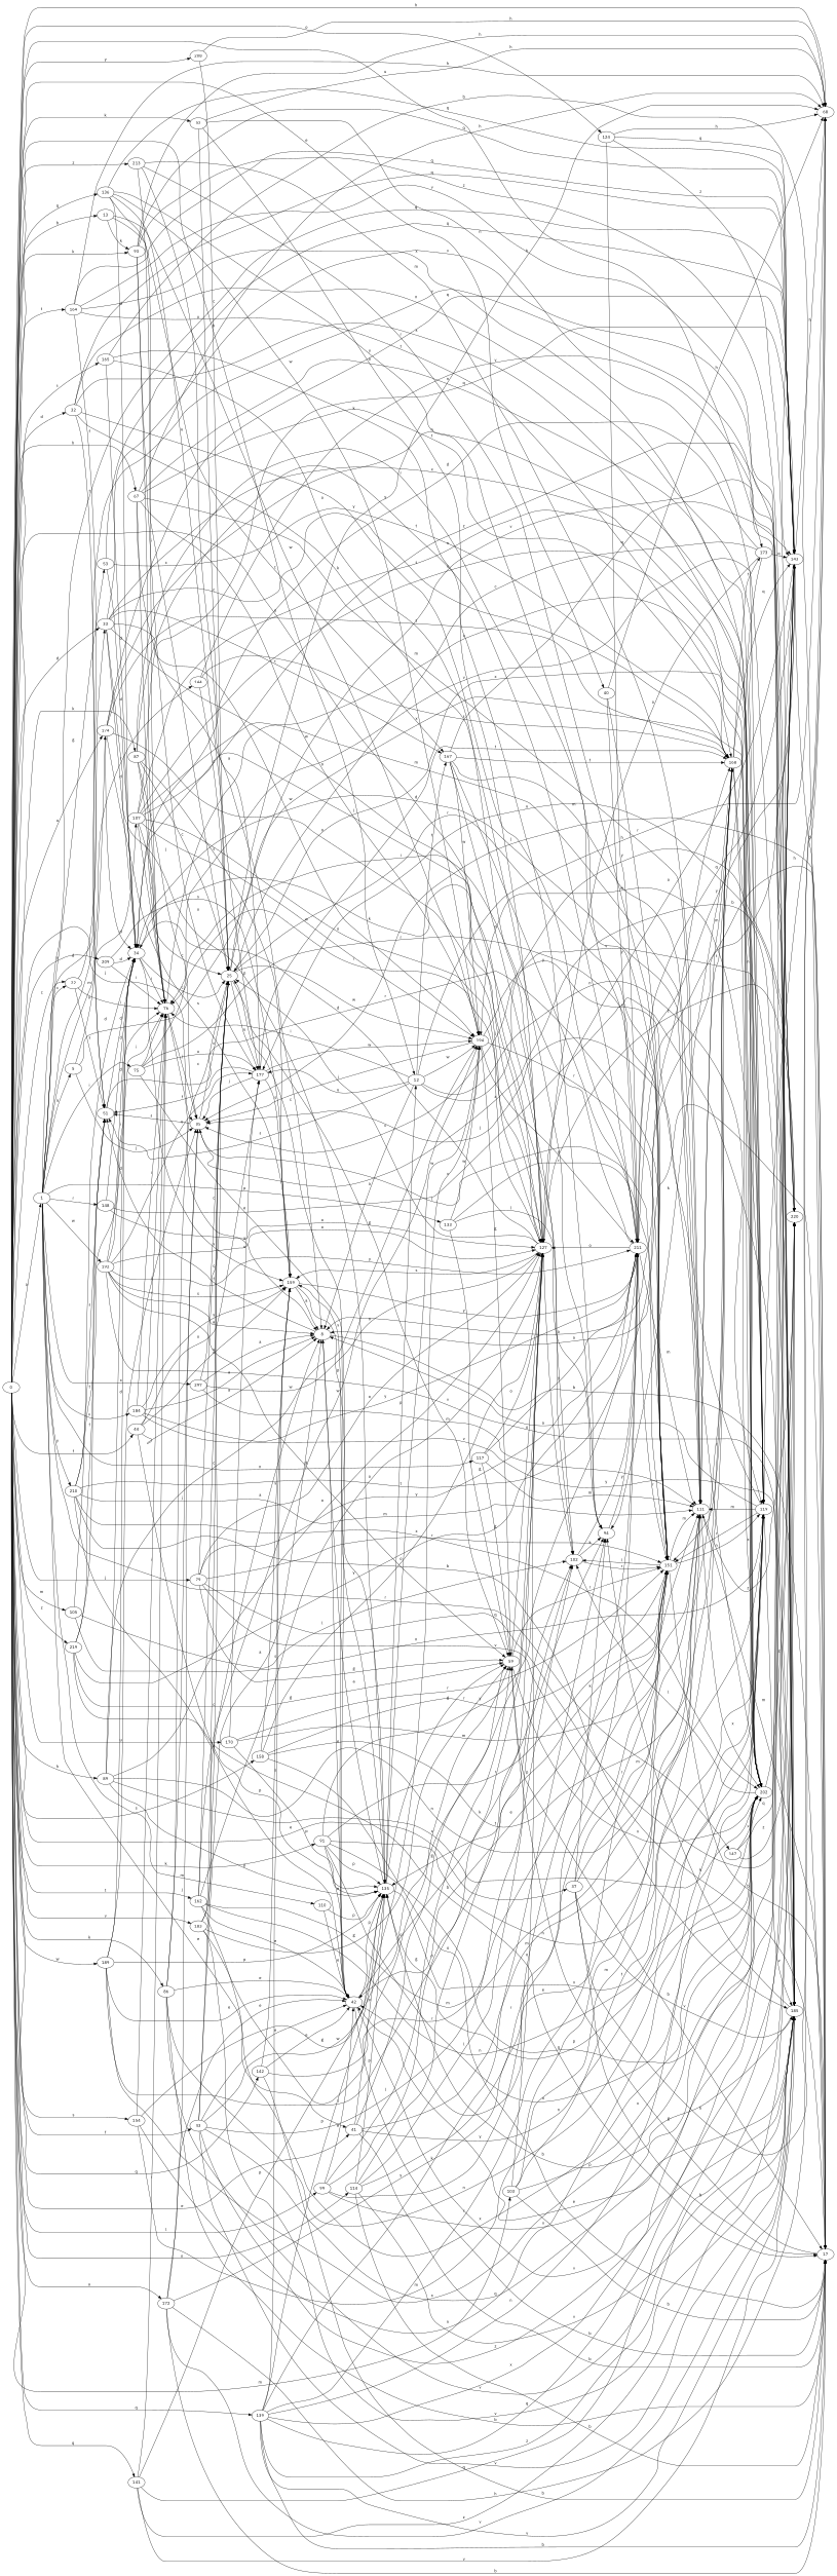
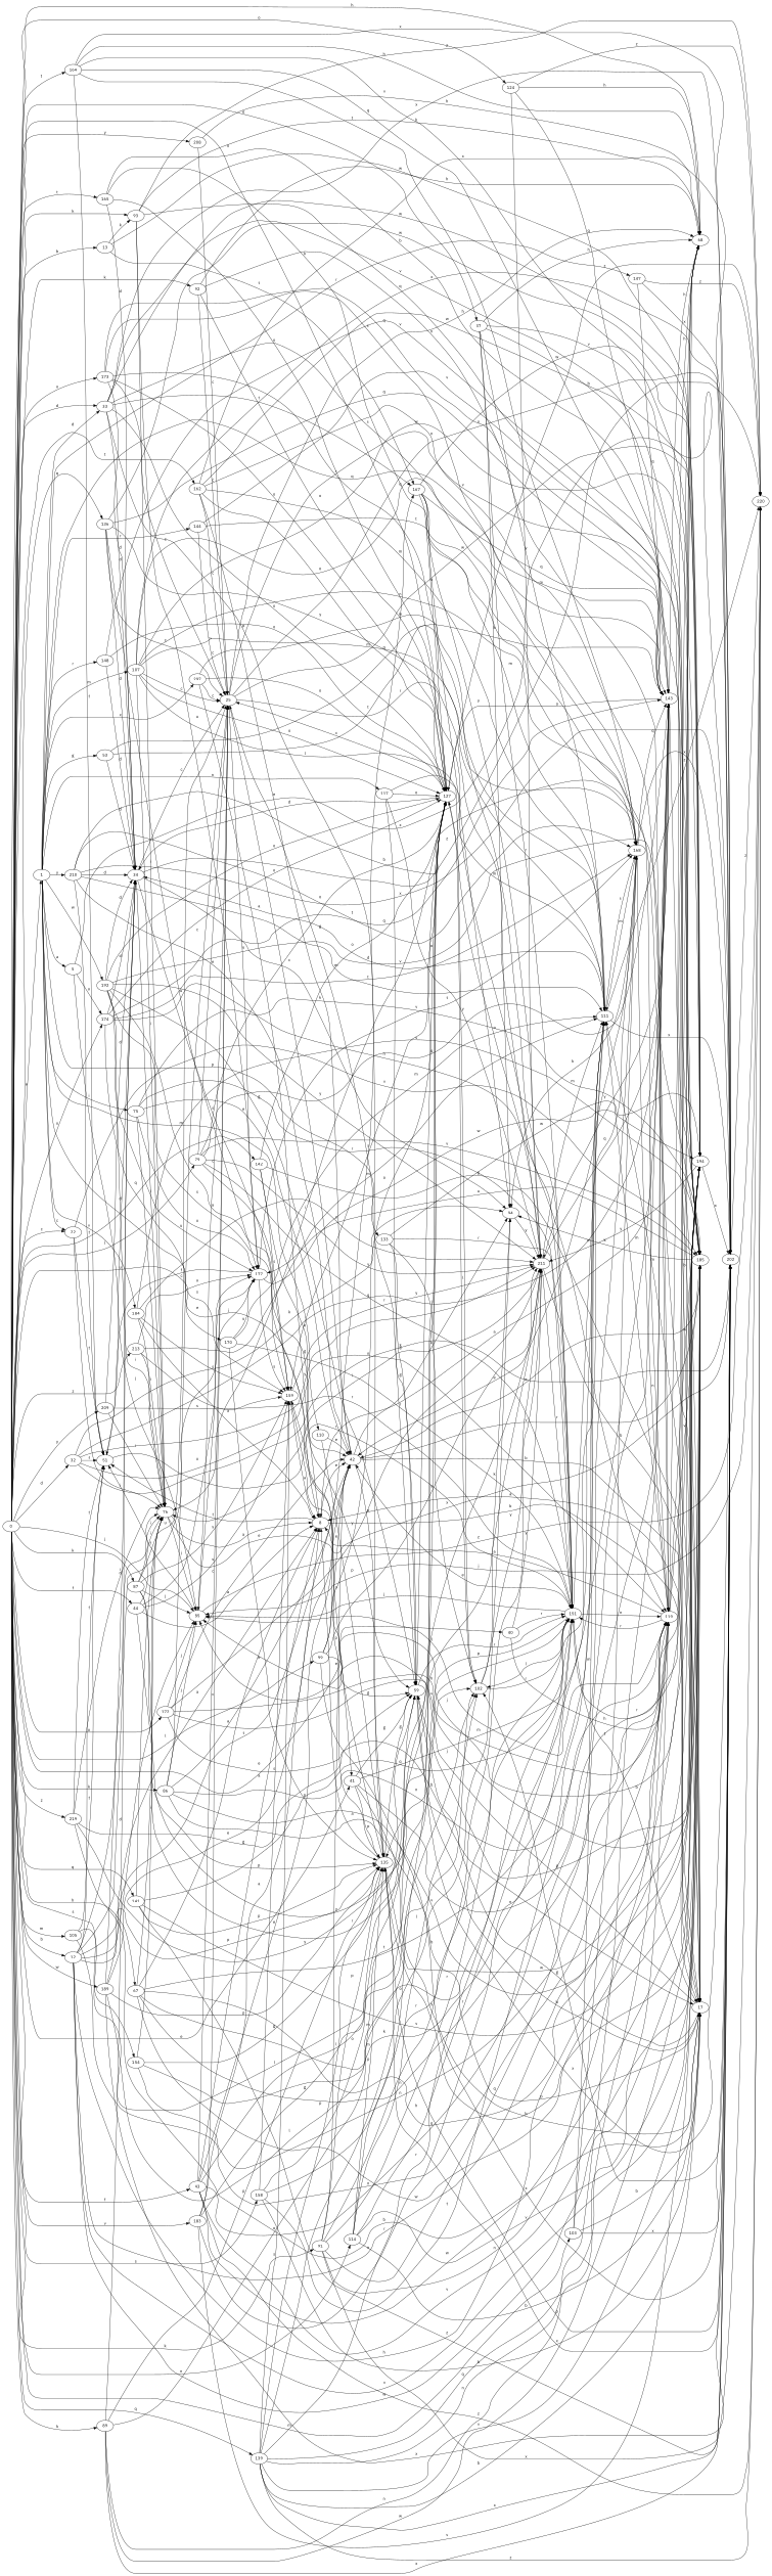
  strict digraph {
    fontname="IBM Plex Sans"
    rankdir=LR
    node [fontname="IBM Plex Sans"]
    edge [fontname="IBM Plex Sans"]
    0
    1
    12
    13
    22
    32
    33
    37
    40
    41
    43
    44
    67
    68
    79
    85
    86
    87
    89
    91
    92
    93
    99
    103
    105
    114
    124
    127
    136
    139
    141
    142
    154
    158
    162
    164
    165
    170
    172
    173
    174
    183
    189
    208
    209
    213
    219
    5
    53
    75
    107
    110
    117
    133
    143
    144
    147
    148
    184
    192
    n61 [label=297]
    210
    8
    51
    76
    119
    135
    167
    177
    185
    194
    202
    94
    211
    34
    168
    17
    111
    151
    59
    42
    25
    220
    102
    159
    0 -> 1 [label=a]
    0 -> 12 [label=b]
    0 -> 13 [label=b]
    0 -> 22 [label=c]
    0 -> 32 [label=d]
    0 -> 33 [label=d]
    0 -> 37 [label=e]
    0 -> 40 [label=e]
    0 -> 41 [label=e]
    0 -> 43 [label=f]
    0 -> 44 [label=f]
    0 -> 67 [label=h]
    0 -> 68 [label=h]
    0 -> 79 [label=j]
    0 -> 85 [label=j]
    0 -> 86 [label=k]
    0 -> 87 [label=k]
    0 -> 89 [label=k]
    0 -> 91 [label=k]
    0 -> 92 [label=k]
    0 -> 93 [label=k]
    0 -> 99 [label=l]
    0 -> 103 [label=m]
    0 -> 105 [label=m]
    0 -> 114 [label=n]
    0 -> 124 [label=o]
    0 -> 127 [label=o]
    0 -> 136 [label=q]
    0 -> 139 [label=q]
    0 -> 141 [label=q]
    0 -> 142 [label=q]
    0 -> 154 [label=s]
    0 -> 158 [label=s]
    0 -> 162 [label=t]
    0 -> 164 [label=t]
    0 -> 165 [label=t]
    0 -> 170 [label=u]
    0 -> 172 [label=u]
    0 -> 173 [label=u]
    0 -> 174 [label=u]
    0 -> 183 [label=v]
    0 -> 189 [label=w]
    0 -> 208 [label=y]
    0 -> 209 [label=y]
    0 -> 213 [label=z]
    0 -> 219 [label=z]
    1 -> 22 [label=c]
    1 -> 33 [label=d]
    1 -> 41 [label=e]
    1 -> 5 [label=a]
    1 -> 53 [label=g]
    1 -> 75 [label=i]
    1 -> 107 [label=m]
    1 -> 110 [label=m]
    1 -> 117 [label=n]
    1 -> 133 [label=p]
    1 -> 143 [label=q]
    1 -> 144 [label=r]
    1 -> 147 [label=r]
    1 -> 148 [label=r]
    1 -> 184 [label=v]
    1 -> 192 [label=w]
    1 -> n61 [label=x]
    1 -> 210 [label=y]
    12 -> 68 [label=h]
    12 -> 8 [label=a]
    12 -> 51 [label=f]
    12 -> 76 [label=i]
    12 -> 119 [label=n]
-   135 -> 12 [label=p]
+   12 -> 135 [label=p]
    12 -> 167 [label=t]
    12 -> 177 [label=u]
    12 -> 185 [label=v]
    12 -> 194 [label=w]
    13 -> 93 [label=k]
    13 -> 167 [label=t]
    13 -> 194 [label=w]
    22 -> 51 [label=f]
    22 -> 76 [label=i]
    22 -> 185 [label=v]
    32 -> 143 [label=q]
    32 -> 51 [label=f]
    32 -> 119 [label=n]
    32 -> 202 [label=x]
    32 -> 94 [label=k]
    32 -> 211 [label=y]
    33 -> 127 [label=o]
    33 -> 135 [label=p]
    33 -> 167 [label=t]
    33 -> 185 [label=v]
    33 -> 194 [label=w]
    33 -> 202 [label=x]
    33 -> 34 [label=d]
    33 -> 168 [label=t]
    37 -> 68 [label=h]
    37 -> 185 [label=v]
    37 -> 94 [label=k]
    37 -> 17 [label=b]
    37 -> 111 [label=m]
    37 -> 151 [label=r]
    40 -> 68 [label=h]
    40 -> 211 [label=y]
    40 -> 151 [label=r]
    41 -> 119 [label=n]
    41 -> 135 [label=p]
    41 -> 17 [label=b]
    41 -> 111 [label=m]
    41 -> 59 [label=g]
    43 -> 143 [label=q]
    43 -> 8 [label=a]
    43 -> 185 [label=v]
    43 -> 194 [label=w]
    43 -> 42 [label=e]
    43 -> 25 [label=c]
    43 -> 220 [label=z]
    43 -> 102 [label=l]
    44 -> 8 [label=a]
    44 -> 76 [label=i]
    44 -> 135 [label=p]
    44 -> 177 [label=u]
    44 -> 159 [label=s]
    67 -> 68 [label=h]
    67 -> 8 [label=a]
    67 -> 76 [label=i]
    67 -> 119 [label=n]
    67 -> 194 [label=w]
    67 -> 168 [label=t]
    67 -> 111 [label=m]
    79 -> 127 [label=o]
    79 -> 143 [label=q]
    79 -> 185 [label=v]
    79 -> 211 [label=y]
    79 -> 151 [label=r]
    79 -> 59 [label=g]
    79 -> 25 [label=c]
    85 -> 51 [label=f]
    85 -> 25 [label=c]
    85 -> 220 [label=z]
    86 -> 85 [label=j]
    86 -> 119 [label=n]
    86 -> 185 [label=v]
    86 -> 17 [label=b]
    86 -> 42 [label=e]
    86 -> 25 [label=c]
    87 -> 85 [label=j]
    87 -> 76 [label=i]
    87 -> 211 [label=y]
    87 -> 151 [label=r]
    87 -> 25 [label=c]
    87 -> 159 [label=s]
    89 -> 127 [label=o]
    89 -> 119 [label=n]
    89 -> 135 [label=p]
    89 -> 194 [label=w]
    89 -> 202 [label=x]
    89 -> 34 [label=d]
    91 -> 143 [label=q]
    91 -> 119 [label=n]
    91 -> 135 [label=p]
    91 -> 202 [label=x]
    91 -> 211 [label=y]
    91 -> 151 [label=r]
    91 -> 42 [label=e]
    92 -> 68 [label=h]
    92 -> 127 [label=o]
    92 -> 119 [label=n]
    92 -> 25 [label=c]
    93 -> 68 [label=h]
    93 -> 143 [label=q]
    93 -> 76 [label=i]
    93 -> 177 [label=u]
    93 -> 220 [label=z]
    99 -> 127 [label=o]
    99 -> 202 [label=x]
    99 -> 211 [label=y]
    99 -> 59 [label=g]
    99 -> 42 [label=e]
-   103 -> 127 [label=o]
    103 -> 202 [label=x]
    103 -> 168 [label=t]
    103 -> 17 [label=b]
    103 -> 111 [label=m]
    105 -> 51 [label=f]
    105 -> 119 [label=n]
    105 -> 102 [label=l]
    114 -> 127 [label=o]
    114 -> 135 [label=p]
    114 -> 185 [label=v]
    114 -> 17 [label=b]
    114 -> 151 [label=r]
    114 -> 102 [label=l]
    124 -> 68 [label=h]
    124 -> 143 [label=q]
    124 -> 211 [label=y]
    124 -> 220 [label=z]
    127 -> 76 [label=i]
    127 -> 34 [label=d]
    127 -> 25 [label=c]
    127 -> 220 [label=z]
    127 -> 102 [label=l]
    127 -> 159 [label=s]
    136 -> 143 [label=q]
    136 -> 177 [label=u]
    136 -> 194 [label=w]
    136 -> 211 [label=y]
    136 -> 34 [label=d]
    136 -> 25 [label=c]
    139 -> 143 [label=q]
    139 -> 119 [label=n]
    139 -> 135 [label=p]
    139 -> 185 [label=v]
    139 -> 202 [label=x]
    139 -> 94 [label=k]
    139 -> 17 [label=b]
    139 -> 151 [label=r]
    139 -> 220 [label=z]
    139 -> 159 [label=s]
    141 -> 143 [label=q]
    141 -> 76 [label=i]
    141 -> 135 [label=p]
    141 -> 185 [label=v]
    141 -> 220 [label=z]
    142 -> 127 [label=o]
    142 -> 17 [label=b]
    142 -> 42 [label=e]
    142 -> 159 [label=s]
    154 -> 76 [label=i]
    154 -> 119 [label=n]
    154 -> 111 [label=m]
    154 -> 59 [label=g]
    158 -> 127 [label=o]
    158 -> 168 [label=t]
    158 -> 17 [label=b]
    158 -> 151 [label=r]
    158 -> 159 [label=s]
    162 -> 127 [label=o]
    162 -> 119 [label=n]
    162 -> 194 [label=w]
    162 -> 202 [label=x]
    162 -> 111 [label=m]
    162 -> 42 [label=e]
    162 -> 25 [label=c]
    164 -> 68 [label=h]
    164 -> 143 [label=q]
    164 -> 51 [label=f]
    164 -> 185 [label=v]
    164 -> 202 [label=x]
    164 -> 168 [label=t]
    165 -> 127 [label=o]
    165 -> 94 [label=k]
    165 -> 34 [label=d]
    165 -> 17 [label=b]
    170 -> 135 [label=p]
    170 -> 177 [label=u]
    170 -> 111 [label=m]
    170 -> 151 [label=r]
    172 -> 68 [label=h]
    172 -> 85 [label=j]
    172 -> 185 [label=v]
    172 -> 211 [label=y]
    172 -> 17 [label=b]
    172 -> 42 [label=e]
    173 -> 127 [label=o]
    173 -> 143 [label=q]
    173 -> 34 [label=d]
-   168 -> 173 [label=t]
+   173 -> 168 [label=t]
    173 -> 151 [label=r]
    173 -> 25 [label=c]
    174 -> 127 [label=o]
    174 -> 143 [label=q]
    174 -> 119 [label=n]
    174 -> 34 [label=d]
    174 -> 168 [label=t]
    174 -> 159 [label=s]
    183 -> 8 [label=a]
    183 -> 185 [label=v]
    183 -> 151 [label=r]
    183 -> 59 [label=g]
    183 -> 25 [label=c]
    189 -> 85 [label=j]
    189 -> 135 [label=p]
    189 -> 202 [label=x]
    189 -> 34 [label=d]
    189 -> 42 [label=e]
    189 -> 102 [label=l]
    208 -> 68 [label=h]
    208 -> 25 [label=c]
    209 -> 76 [label=i]
    209 -> 34 [label=d]
    209 -> 159 [label=s]
    213 -> 76 [label=i]
    213 -> 177 [label=u]
    213 -> 111 [label=m]
    213 -> 151 [label=r]
    219 -> 51 [label=f]
    219 -> 76 [label=i]
    219 -> 211 [label=y]
    219 -> 17 [label=b]
    219 -> 59 [label=g]
    5 -> 85 [label=j]
    5 -> 174 [label=u]
    5 -> 202 [label=x]
    53 -> 143 [label=q]
    53 -> 34 [label=d]
    53 -> 168 [label=t]
    75 -> 76 [label=i]
    75 -> 177 [label=u]
    75 -> 185 [label=v]
    75 -> 151 [label=r]
    75 -> 42 [label=e]
    107 -> 127 [label=o]
    107 -> 143 [label=q]
    107 -> 76 [label=i]
    107 -> 119 [label=n]
    107 -> 194 [label=w]
    107 -> 202 [label=x]
    107 -> 111 [label=m]
    107 -> 25 [label=c]
    107 -> 102 [label=l]
    110 -> 135 [label=p]
    110 -> 42 [label=e]
    117 -> 127 [label=o]
    117 -> 211 [label=y]
    117 -> 111 [label=m]
    117 -> 59 [label=g]
    133 -> 194 [label=w]
    133 -> 151 [label=r]
    133 -> 59 [label=g]
    133 -> 102 [label=l]
    143 -> 68 [label=h]
    143 -> 127 [label=o]
    143 -> 8 [label=a]
    143 -> 211 [label=y]
    143 -> 17 [label=b]
    144 -> 185 [label=v]
    144 -> 168 [label=t]
    144 -> 25 [label=c]
    147 -> 143 [label=q]
    147 -> 202 [label=x]
    147 -> 220 [label=z]
    148 -> 127 [label=o]
    148 -> 185 [label=v]
    148 -> 34 [label=d]
    184 -> 8 [label=a]
    184 -> 76 [label=i]
    184 -> 185 [label=v]
    184 -> 211 [label=y]
    184 -> 159 [label=s]
    192 -> 127 [label=o]
    192 -> 8 [label=a]
    192 -> 76 [label=i]
    192 -> 177 [label=u]
    192 -> 185 [label=v]
    192 -> 211 [label=y]
    192 -> 34 [label=d]
    192 -> 59 [label=g]
    192 -> 159 [label=s]
    n61 -> 127 [label=o]
    n61 -> 8 [label=a]
    n61 -> 111 [label=m]
    n61 -> 25 [label=c]
    210 -> 51 [label=f]
    210 -> 202 [label=x]
    210 -> 34 [label=d]
    210 -> 168 [label=t]
    210 -> 17 [label=b]
    210 -> 111 [label=m]
    210 -> 42 [label=e]
    8 -> 51 [label=f]
    8 -> 17 [label=b]
    8 -> 42 [label=e]
    51 -> 34 [label=d]
    51 -> 151 [label=r]
    76 -> 85 [label=j]
    76 -> 8 [label=a]
    76 -> 202 [label=x]
    119 -> 68 [label=h]
    119 -> 85 [label=j]
    119 -> 8 [label=a]
    119 -> 185 [label=v]
    119 -> 194 [label=w]
    119 -> 111 [label=m]
    119 -> 151 [label=r]
    135 -> 8 [label=a]
    135 -> 194 [label=w]
    135 -> 202 [label=x]
    135 -> 59 [label=g]
    135 -> 159 [label=s]
    167 -> 127 [label=o]
    167 -> 143 [label=q]
    167 -> 194 [label=w]
    167 -> 211 [label=y]
    167 -> 168 [label=t]
    167 -> 111 [label=m]
    177 -> 85 [label=j]
    177 -> 51 [label=f]
    177 -> 194 [label=w]
    177 -> 168 [label=t]
    177 -> 159 [label=s]
    185 -> 135 [label=p]
    185 -> 177 [label=u]
    185 -> 94 [label=k]
    185 -> 42 [label=e]
    194 -> 85 [label=j]
    194 -> 202 [label=x]
    194 -> 211 [label=y]
    194 -> 151 [label=r]
    194 -> 59 [label=g]
    202 -> 135 [label=p]
    202 -> 220 [label=z]
    202 -> 102 [label=l]
    94 -> 211 [label=y]
    211 -> 127 [label=o]
    211 -> 143 [label=q]
    211 -> 76 [label=i]
    211 -> 17 [label=b]
    211 -> 111 [label=m]
    211 -> 151 [label=r]
    34 -> 76 [label=i]
    34 -> 94 [label=k]
    34 -> 25 [label=c]
    34 -> 220 [label=z]
    34 -> 159 [label=s]
    168 -> 143 [label=q]
    168 -> 119 [label=n]
    168 -> 202 [label=x]
    168 -> 94 [label=k]
    168 -> 111 [label=m]
    168 -> 42 [label=e]
    17 -> 85 [label=j]
    17 -> 8 [label=a]
    17 -> 111 [label=m]
    17 -> 59 [label=g]
    111 -> 202 [label=x]
    111 -> 34 [label=d]
    111 -> 168 [label=t]
    111 -> 220 [label=z]
    151 -> 85 [label=j]
    151 -> 119 [label=n]
    151 -> 135 [label=p]
    151 -> 17 [label=b]
    151 -> 111 [label=m]
    151 -> 42 [label=e]
    151 -> 102 [label=l]
    59 -> 127 [label=o]
    59 -> 202 [label=x]
    59 -> 17 [label=b]
    59 -> 151 [label=r]
    42 -> 135 [label=p]
    42 -> 185 [label=v]
    42 -> 94 [label=k]
    42 -> 17 [label=b]
    42 -> 25 [label=c]
    25 -> 68 [label=h]
    25 -> 177 [label=u]
    25 -> 185 [label=v]
    25 -> 194 [label=w]
    25 -> 202 [label=x]
    25 -> 151 [label=r]
    25 -> 59 [label=g]
    220 -> 85 [label=j]
    102 -> 94 [label=k]
    102 -> 211 [label=y]
    102 -> 151 [label=r]
    159 -> 8 [label=a]
    159 -> 135 [label=p]
    159 -> 211 [label=y]
  }
